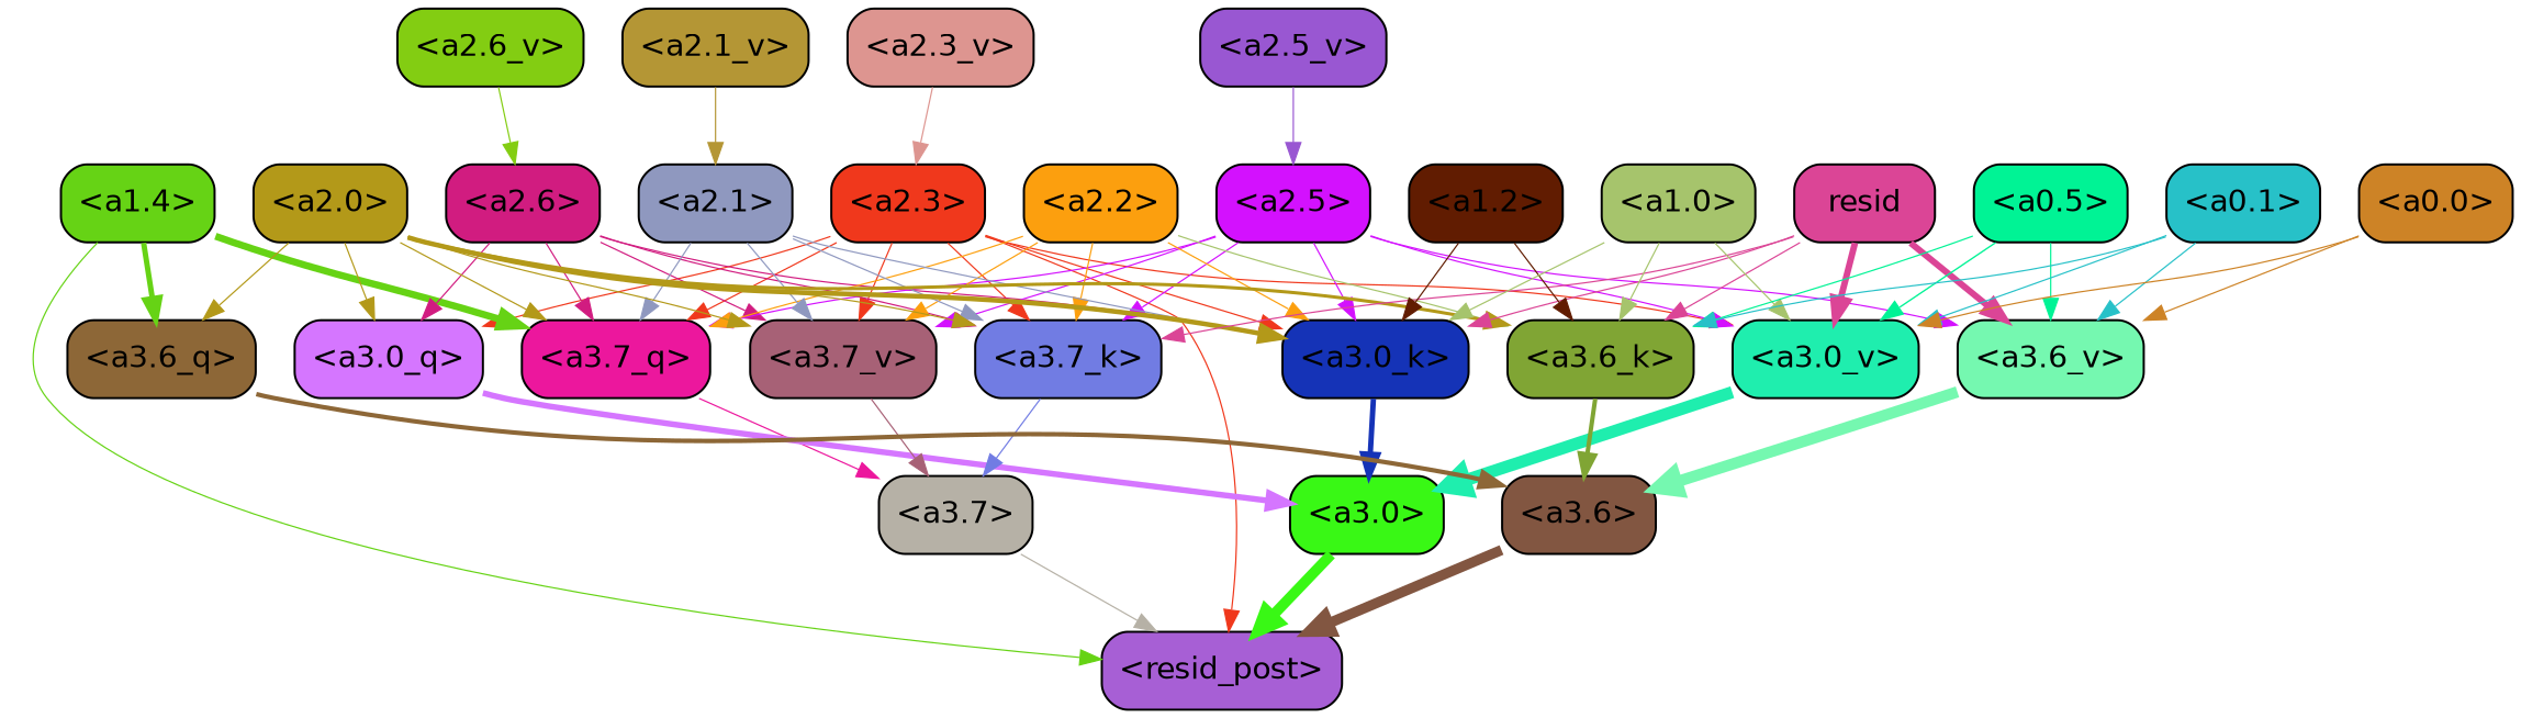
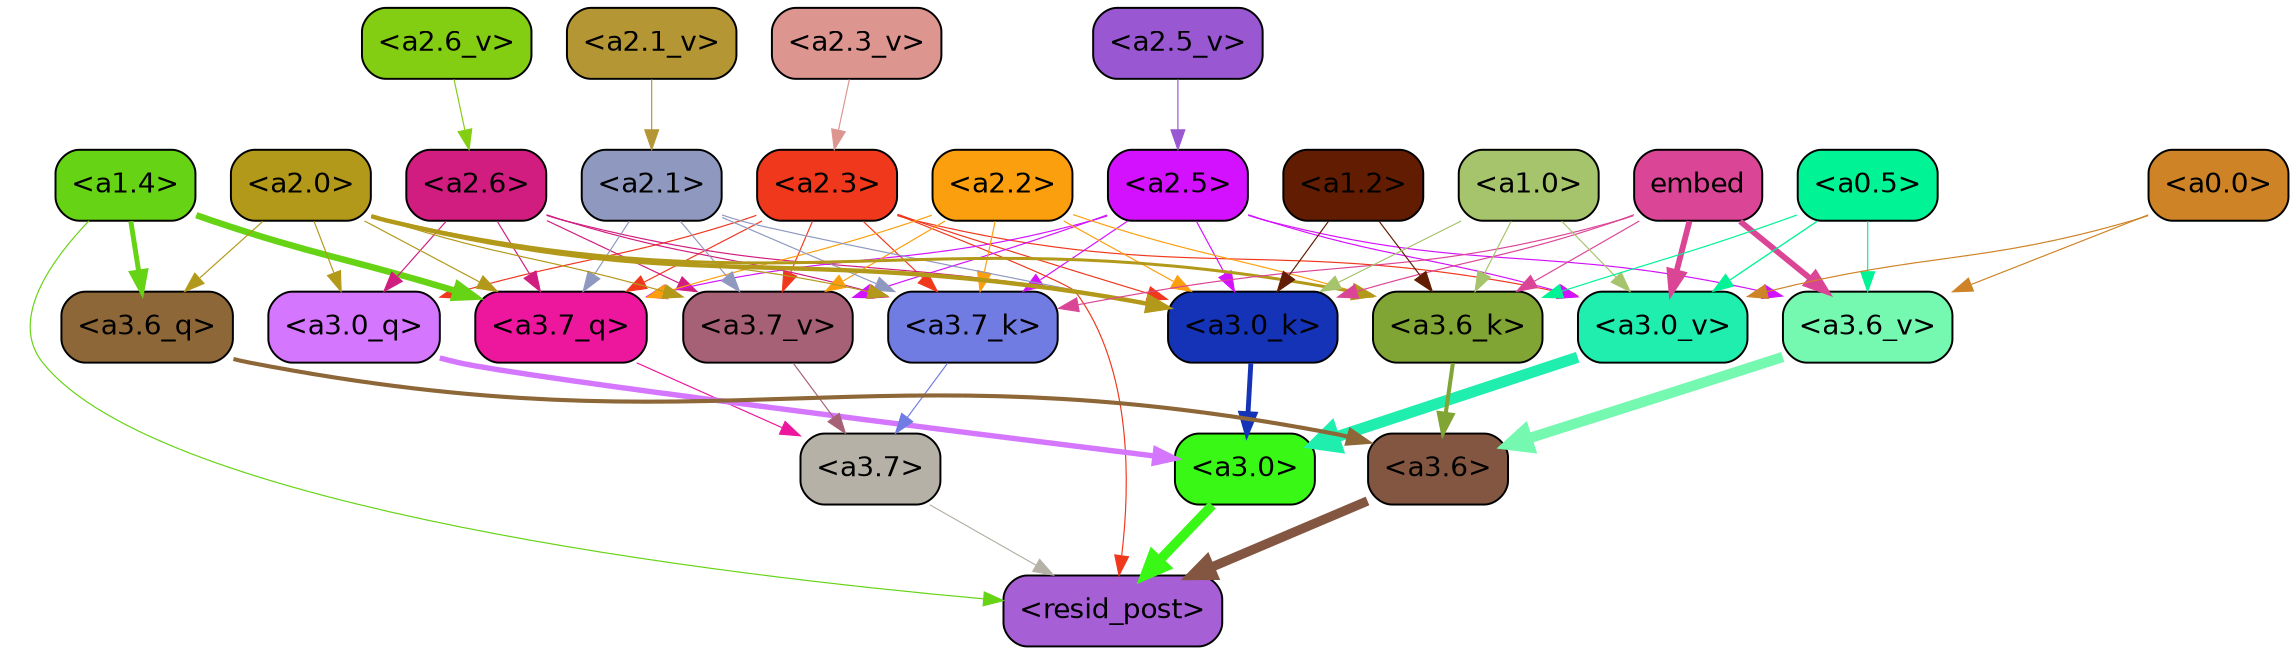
  strict digraph {
    splines=true
    node [color=black fontname=Helvetica shape=box style="filled, rounded"]
    edge [color="#f0381c" penwidth=0.6]
    "<a3.7>" [fillcolor="#b6b1a6"]
    "<resid_post>" [fillcolor="#a75fd5"]
    "<a3.6>" [fillcolor="#825641"]
    "<a3.0>" [fillcolor="#39f815"]
    "<a2.3>" [fillcolor="#f0381c"]
    "<a3.7_q>" [fillcolor="#ec179d"]
    "<a3.0_q>" [fillcolor="#d576ff"]
    "<a3.7_k>" [fillcolor="#717ce3"]
    "<a3.0_k>" [fillcolor="#1533b7"]
    "<a3.7_v>" [fillcolor="#a76176"]
    "<a3.0_v>" [fillcolor="#1feeae"]
    "<a1.4>" [fillcolor="#66d315"]
    "<a3.6_q>" [fillcolor="#8d6737"]
    "<a3.6_k>" [fillcolor="#80a534"]
    "<a3.6_v>" [fillcolor="#75f8b0"]
    "<a2.6>" [fillcolor="#d11c80"]
    "<a2.5>" [fillcolor="#d311fe"]
    "<a2.2>" [fillcolor="#fc9f0e"]
    "<a2.1>" [fillcolor="#8f98bf"]
    "<a2.0>" [fillcolor="#b39919"]
-   embed [fillcolor="#db4596" label=resid]
+   embed [fillcolor="#db4596"]
    "<a1.2>" [fillcolor="#611c01"]
    "<a1.0>" [fillcolor="#a6c46c"]
    "<a0.5>" [fillcolor="#00f395"]
-   "<a0.1>" [fillcolor="#27c1c8"]
    "<a0.0>" [fillcolor="#cd8326"]
    "<a2.6_v>" [fillcolor="#83cd12"]
    "<a2.5_v>" [fillcolor="#9957d2"]
    "<a2.3_v>" [fillcolor="#dd9590"]
    "<a2.1_v>" [fillcolor="#b49635"]
    "<a3.7>" -> "<resid_post>" [color="#b6b1a6"]
    "<a3.6>" -> "<resid_post>" [color="#825641" penwidth=4.753257989883423]
    "<a3.0>" -> "<resid_post>" [color="#39f815" penwidth=4.90053927898407]
    "<a2.3>" -> "<resid_post>"
    "<a2.3>" -> "<a3.7_q>"
    "<a2.3>" -> "<a3.0_q>"
    "<a2.3>" -> "<a3.7_k>"
    "<a2.3>" -> "<a3.0_k>"
    "<a2.3>" -> "<a3.7_v>"
    "<a2.3>" -> "<a3.0_v>"
    "<a3.7_q>" -> "<a3.7>" [color="#ec179d"]
    "<a3.0_q>" -> "<a3.0>" [color="#d576ff" penwidth=2.7421876192092896]
    "<a3.7_k>" -> "<a3.7>" [color="#717ce3"]
    "<a3.0_k>" -> "<a3.0>" [color="#1533b7" penwidth=2.476402521133423]
    "<a3.7_v>" -> "<a3.7>" [color="#a76176"]
    "<a3.0_v>" -> "<a3.0>" [color="#1feeae" penwidth=5.652270674705505]
    "<a1.4>" -> "<resid_post>" [color="#66d315"]
    "<a1.4>" -> "<a3.7_q>" [color="#66d315" penwidth=3.2760138511657715]
    "<a1.4>" -> "<a3.6_q>" [color="#66d315" penwidth=2.5149343013763428]
    "<a3.6_q>" -> "<a3.6>" [color="#8d6737" penwidth=2.091020345687866]
    "<a3.6_k>" -> "<a3.6>" [color="#80a534" penwidth=2.048597991466522]
    "<a3.6_v>" -> "<a3.6>" [color="#75f8b0" penwidth=5.2550448179244995]
    "<a2.6>" -> "<a3.7_q>" [color="#d11c80"]
    "<a2.6>" -> "<a3.0_q>" [color="#d11c80"]
    "<a2.6>" -> "<a3.7_k>" [color="#d11c80"]
    "<a2.6>" -> "<a3.0_k>" [color="#d11c80"]
    "<a2.6>" -> "<a3.7_v>" [color="#d11c80"]
    "<a2.5>" -> "<a3.7_q>" [color="#d311fe"]
    "<a2.5>" -> "<a3.7_k>" [color="#d311fe"]
    "<a2.5>" -> "<a3.0_k>" [color="#d311fe"]
    "<a2.5>" -> "<a3.7_v>" [color="#d311fe"]
    "<a2.5>" -> "<a3.0_v>" [color="#d311fe"]
    "<a2.5>" -> "<a3.6_v>" [color="#d311fe"]
    "<a2.2>" -> "<a3.7_q>" [color="#fc9f0e"]
    "<a2.2>" -> "<a3.7_k>" [color="#fc9f0e"]
    "<a2.2>" -> "<a3.0_k>" [color="#fc9f0e"]
    "<a2.2>" -> "<a3.7_v>" [color="#fc9f0e"]
-   "<a2.2>" -> "<a3.6_k>" [color="#a6c46c"]
+   "<a2.2>" -> "<a3.6_k>" [color="#fc9f0e"]
    "<a2.1>" -> "<a3.7_q>" [color="#8f98bf"]
    "<a2.1>" -> "<a3.7_k>" [color="#8f98bf"]
    "<a2.1>" -> "<a3.0_k>" [color="#8f98bf"]
    "<a2.1>" -> "<a3.7_v>" [color="#8f98bf"]
    "<a2.0>" -> "<a3.7_q>" [color="#b39919"]
    "<a2.0>" -> "<a3.0_q>" [color="#b39919"]
    "<a2.0>" -> "<a3.7_k>" [color="#b39919"]
    "<a2.0>" -> "<a3.0_k>" [color="#b39919" penwidth=2.2635570764541626]
    "<a2.0>" -> "<a3.7_v>" [color="#b39919"]
    "<a2.0>" -> "<a3.6_q>" [color="#b39919"]
    "<a2.0>" -> "<a3.6_k>" [color="#b39919" penwidth=1.5290023684501648]
    embed -> "<a3.7_k>" [color="#db4596"]
    embed -> "<a3.0_k>" [color="#db4596"]
    embed -> "<a3.0_v>" [color="#db4596" penwidth=2.972973108291626]
    embed -> "<a3.6_k>" [color="#db4596"]
    embed -> "<a3.6_v>" [color="#db4596" penwidth=2.9556376338005066]
    "<a1.2>" -> "<a3.0_k>" [color="#611c01"]
    "<a1.2>" -> "<a3.6_k>" [color="#611c01"]
    "<a1.0>" -> "<a3.0_k>" [color="#a6c46c"]
    "<a1.0>" -> "<a3.0_v>" [color="#a6c46c"]
    "<a1.0>" -> "<a3.6_k>" [color="#a6c46c"]
    "<a0.5>" -> "<a3.0_v>" [color="#00f395" penwidth=0.6790935099124908]
    "<a0.5>" -> "<a3.6_k>" [color="#00f395"]
    "<a0.5>" -> "<a3.6_v>" [color="#00f395"]
-   "<a0.1>" -> "<a3.0_v>" [color="#27c1c8"]
-   "<a0.1>" -> "<a3.6_k>" [color="#27c1c8"]
-   "<a0.1>" -> "<a3.6_v>" [color="#27c1c8"]
    "<a0.0>" -> "<a3.0_v>" [color="#cd8326"]
    "<a0.0>" -> "<a3.6_v>" [color="#cd8326"]
    "<a2.6_v>" -> "<a2.6>" [color="#83cd12"]
    "<a2.5_v>" -> "<a2.5>" [color="#9957d2"]
    "<a2.3_v>" -> "<a2.3>" [color="#dd9590"]
    "<a2.1_v>" -> "<a2.1>" [color="#b49635"]
  }
